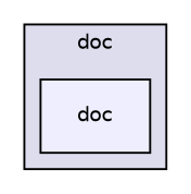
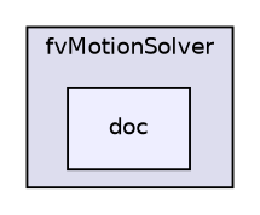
  digraph {
    compound=true
    n1 [fillcolor="#eeeeff" fontname=Helvetica fontsize=10 label=doc pencolor=black shape=box style=filled]
    subgraph cluster_1 {
      bgcolor="#ddddee"
      fontname=Helvetica
      fontsize=10
-     label=doc
+     label=fvMotionSolver
      pencolor=black
      n1
    }
  }
